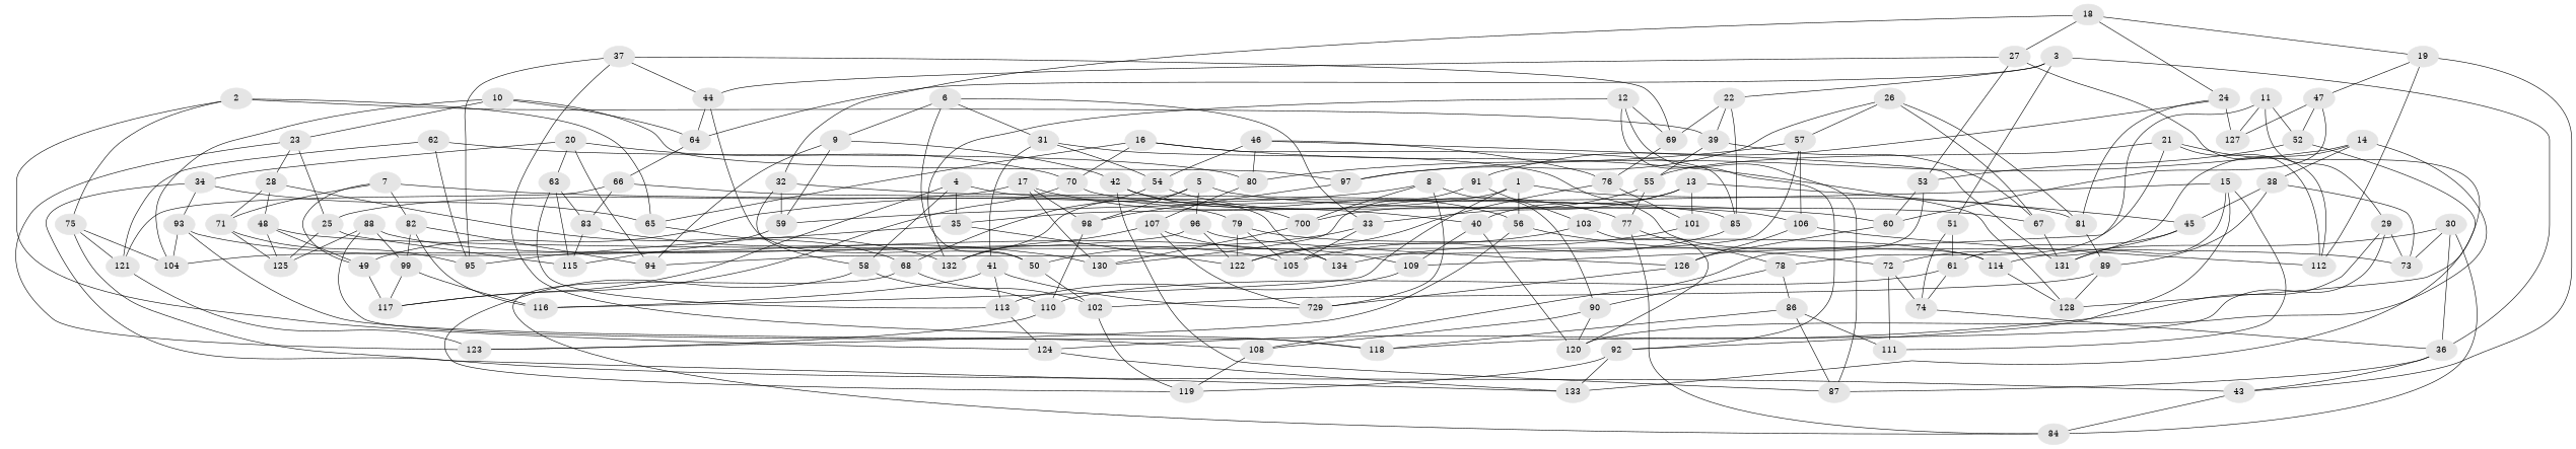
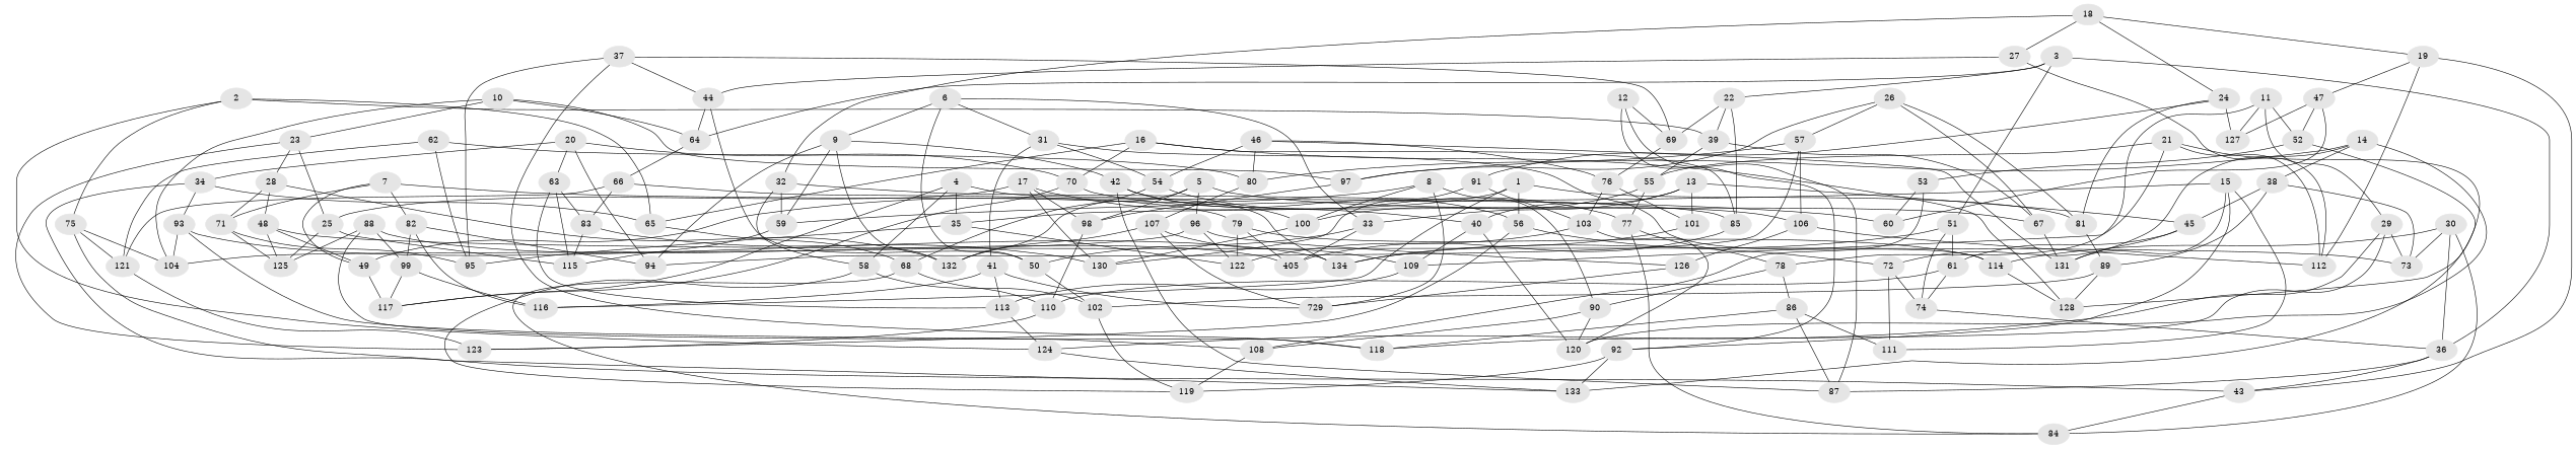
  graph {
    node [color=gray90 style=filled]
    1
    35
    56
    81
    116
    95
    122
    72
    123
    89
    2
    39
    65
    75
    124
    67
    55
    68
    104
    133
    121
    3
    22
    36
    51
    64
    69
    85
    87
    43
    134
    61
    74
    66
    4
    58
    117
    102
    119
    5
    96
    98
    132
    131
    126
    110
    6
    9
    31
    33
    50
    42
    59
    94
    114
    41
    54
-   105
+   105 [label=405]
    7
    49
    60
    71
    82
    125
    99
    8
    90
-   100 [label=700]
+   100
    n69 [label=729]
    120
    108
    130
    115
    10
    23
    97
    25
    28
    11
    29
    52
    78
    127
    73
    118
    128
    53
    86
    12
    92
    76
    13
    40
    45
    101
    109
    14
    38
    111
    15
    16
    70
    106
    17
    18
    19
    24
    27
    32
    47
    112
    91
    44
    84
    20
    34
    63
    93
    113
    83
    21
    77
    48
    103
    26
    57
    80
    30
    37
    46
    107
    62
    79
    88
    1 -- 35
    1 -- 56
    1 -- 81
    1 -- 116
    35 -- 95
    35 -- 122
    56 -- 72
    56 -- 123
    81 -- 89
    72 -- 74
    72 -- 111
    89 -- 102
    89 -- 128
    2 -- 39
    2 -- 65
    2 -- 75
    2 -- 124
    39 -- 67
    39 -- 55
    65 -- 68
    75 -- 104
    75 -- 133
    75 -- 121
    124 -- 133
    67 -- 131
    55 -- 100
    55 -- 77
    68 -- 110
    68 -- 84
    121 -- 123
    3 -- 22
    3 -- 36
    3 -- 51
    3 -- 64
    22 -- 39
    22 -- 69
    22 -- 85
    36 -- 87
    36 -- 43
+   51 -- 134
    51 -- 61
    51 -- 74
    64 -- 66
    69 -- 76
    85 -- 105
    43 -- 84
    61 -- 74
    61 -- 110
    74 -- 36
    66 -- 121
    66 -- 83
    66 -- 79
    4 -- 35
    4 -- 134
    4 -- 58
    4 -- 117
    58 -- 102
    58 -- 119
    102 -- 119
    5 -- 67
    5 -- 96
    5 -- 98
    5 -- 132
    96 -- 122
    96 -- 104
    96 -- 126
    98 -- 110
    126 -- n69
    110 -- 123
    6 -- 9
    6 -- 31
    6 -- 33
    6 -- 50
    9 -- 42
    9 -- 59
    9 -- 94
    31 -- 114
    31 -- 41
    31 -- 54
    33 -- 50
    33 -- 105
    50 -- 102
    42 -- 56
    42 -- 87
    42 -- 100
    59 -- 115
    114 -- 128
    41 -- 116
    41 -- n69
    41 -- 113
    54 -- 68
    54 -- 77
    7 -- 49
    7 -- 60
    7 -- 71
    7 -- 82
    49 -- 117
-   60 -- 126
    71 -- 95
    71 -- 125
    82 -- 116
    82 -- 94
    82 -- 99
    99 -- 116
    99 -- 117
    8 -- 49
    8 -- 90
    8 -- 100
    8 -- n69
    90 -- 120
    90 -- 108
    100 -- 130
    108 -- 119
    10 -- 104
    10 -- 64
    10 -- 23
    10 -- 97
    23 -- 123
    23 -- 25
    23 -- 28
    97 -- 98
    25 -- 125
    25 -- 115
    28 -- 132
    28 -- 71
    28 -- 48
    11 -- 29
    11 -- 52
    11 -- 78
    11 -- 127
    29 -- 124
    29 -- 73
    29 -- 118
    52 -- 128
    52 -- 53
    78 -- 90
    78 -- 86
    53 -- 60
    53 -- 108
    86 -- 87
    86 -- 118
    86 -- 111
    12 -- 69
    12 -- 87
-   12 -- 132
+   9 -- 132
    12 -- 92
    92 -- 133
    92 -- 119
    76 -- 101
-   76 -- 122
+   76 -- 103
    13 -- 33
    13 -- 40
    13 -- 45
    13 -- 101
    40 -- 120
    40 -- 109
    45 -- 61
    45 -- 131
    101 -- 134
    109 -- 113
    14 -- 72
    14 -- 120
    14 -- 97
    14 -- 38
    38 -- 89
    38 -- 73
    38 -- 45
    15 -- 131
    15 -- 59
    15 -- 92
    15 -- 111
    16 -- 65
    16 -- 85
    16 -- 128
    16 -- 70
    70 -- 117
    70 -- 106
    106 -- 126
    106 -- 112
    17 -- 98
    17 -- 130
    17 -- 25
    17 -- 40
    18 -- 19
    18 -- 24
    18 -- 27
    18 -- 32
    19 -- 43
    19 -- 47
    19 -- 112
    24 -- 81
    24 -- 127
    24 -- 91
-   27 -- 53
    27 -- 112
    27 -- 44
    32 -- 85
    32 -- 58
    32 -- 59
    47 -- 60
    47 -- 52
    47 -- 127
    91 -- 130
    91 -- 103
    44 -- 64
    44 -- 50
    20 -- 94
    20 -- 70
    20 -- 34
    20 -- 63
    34 -- 65
    34 -- 43
    34 -- 93
    63 -- 115
    63 -- 113
    63 -- 83
    93 -- 104
    93 -- 134
    93 -- 108
    113 -- 124
    83 -- 130
    83 -- 115
    21 -- 55
    21 -- 133
    21 -- 109
    21 -- 112
    77 -- 78
    77 -- 84
    48 -- 49
    48 -- 125
    48 -- 73
    103 -- 122
    103 -- 120
    26 -- 81
    26 -- 67
    26 -- 97
    26 -- 57
    57 -- 94
    57 -- 106
    57 -- 80
    80 -- 107
    30 -- 36
    30 -- 114
    30 -- 73
    30 -- 84
    37 -- 95
    37 -- 69
    37 -- 118
    37 -- 44
    46 -- 131
    46 -- 54
    46 -- 76
    46 -- 80
    107 -- 132
    107 -- n69
    107 -- 109
    62 -- 95
    62 -- 121
    62 -- 80
    79 -- 122
    79 -- 114
    79 -- 105
    88 -- 105
    88 -- 125
    88 -- 99
    88 -- 118
  }
